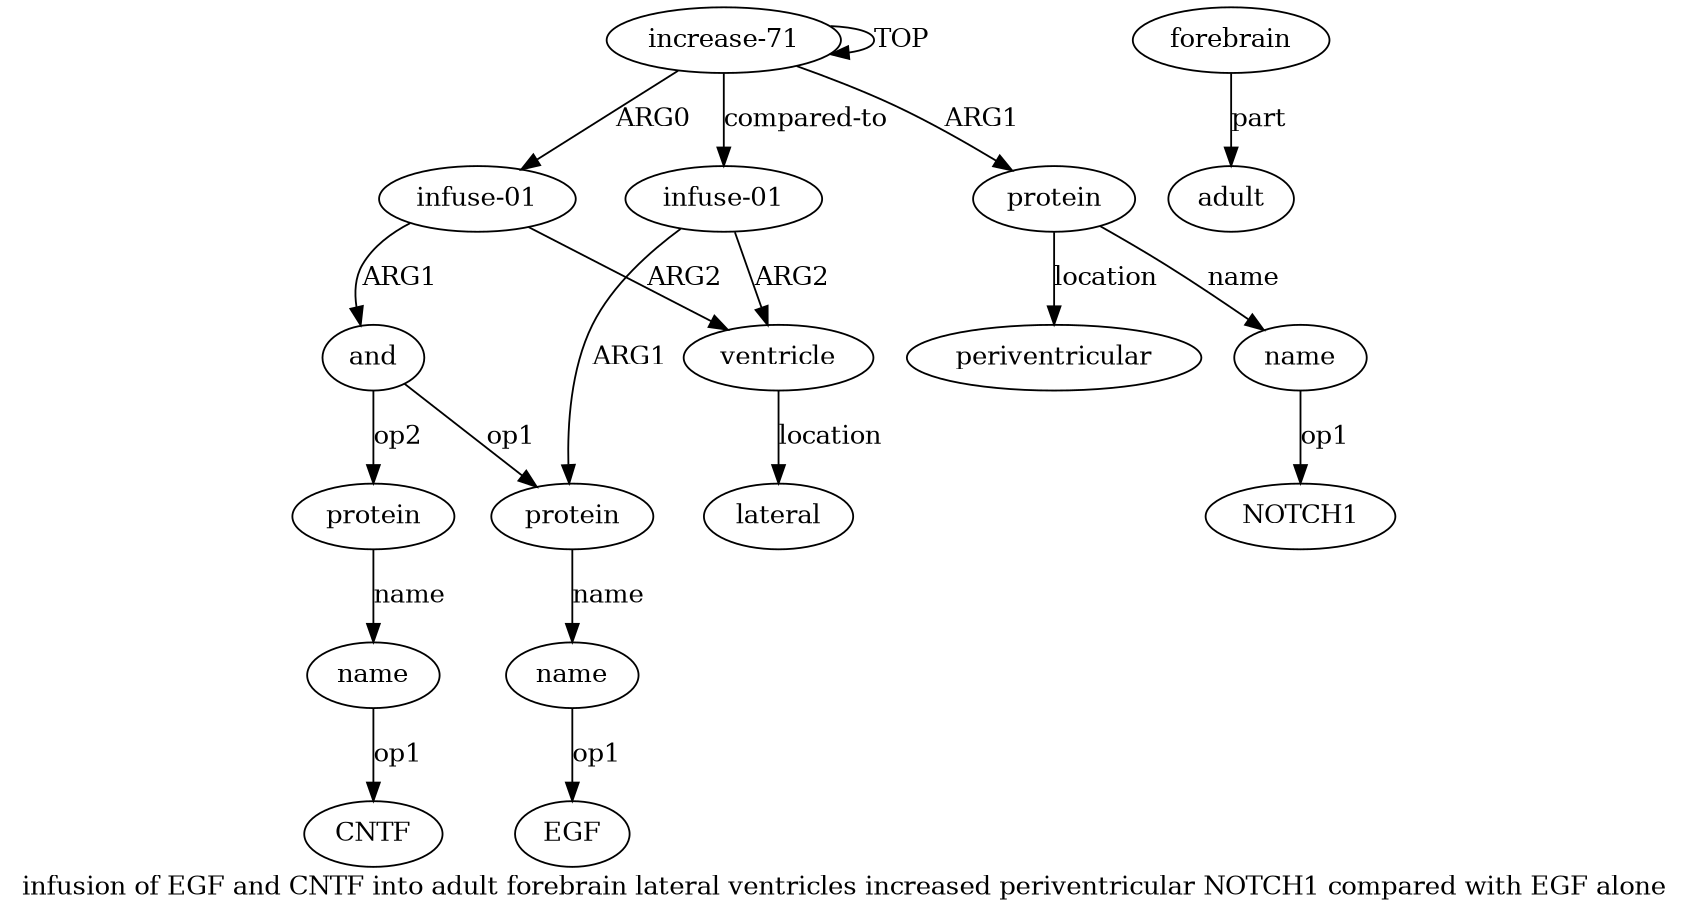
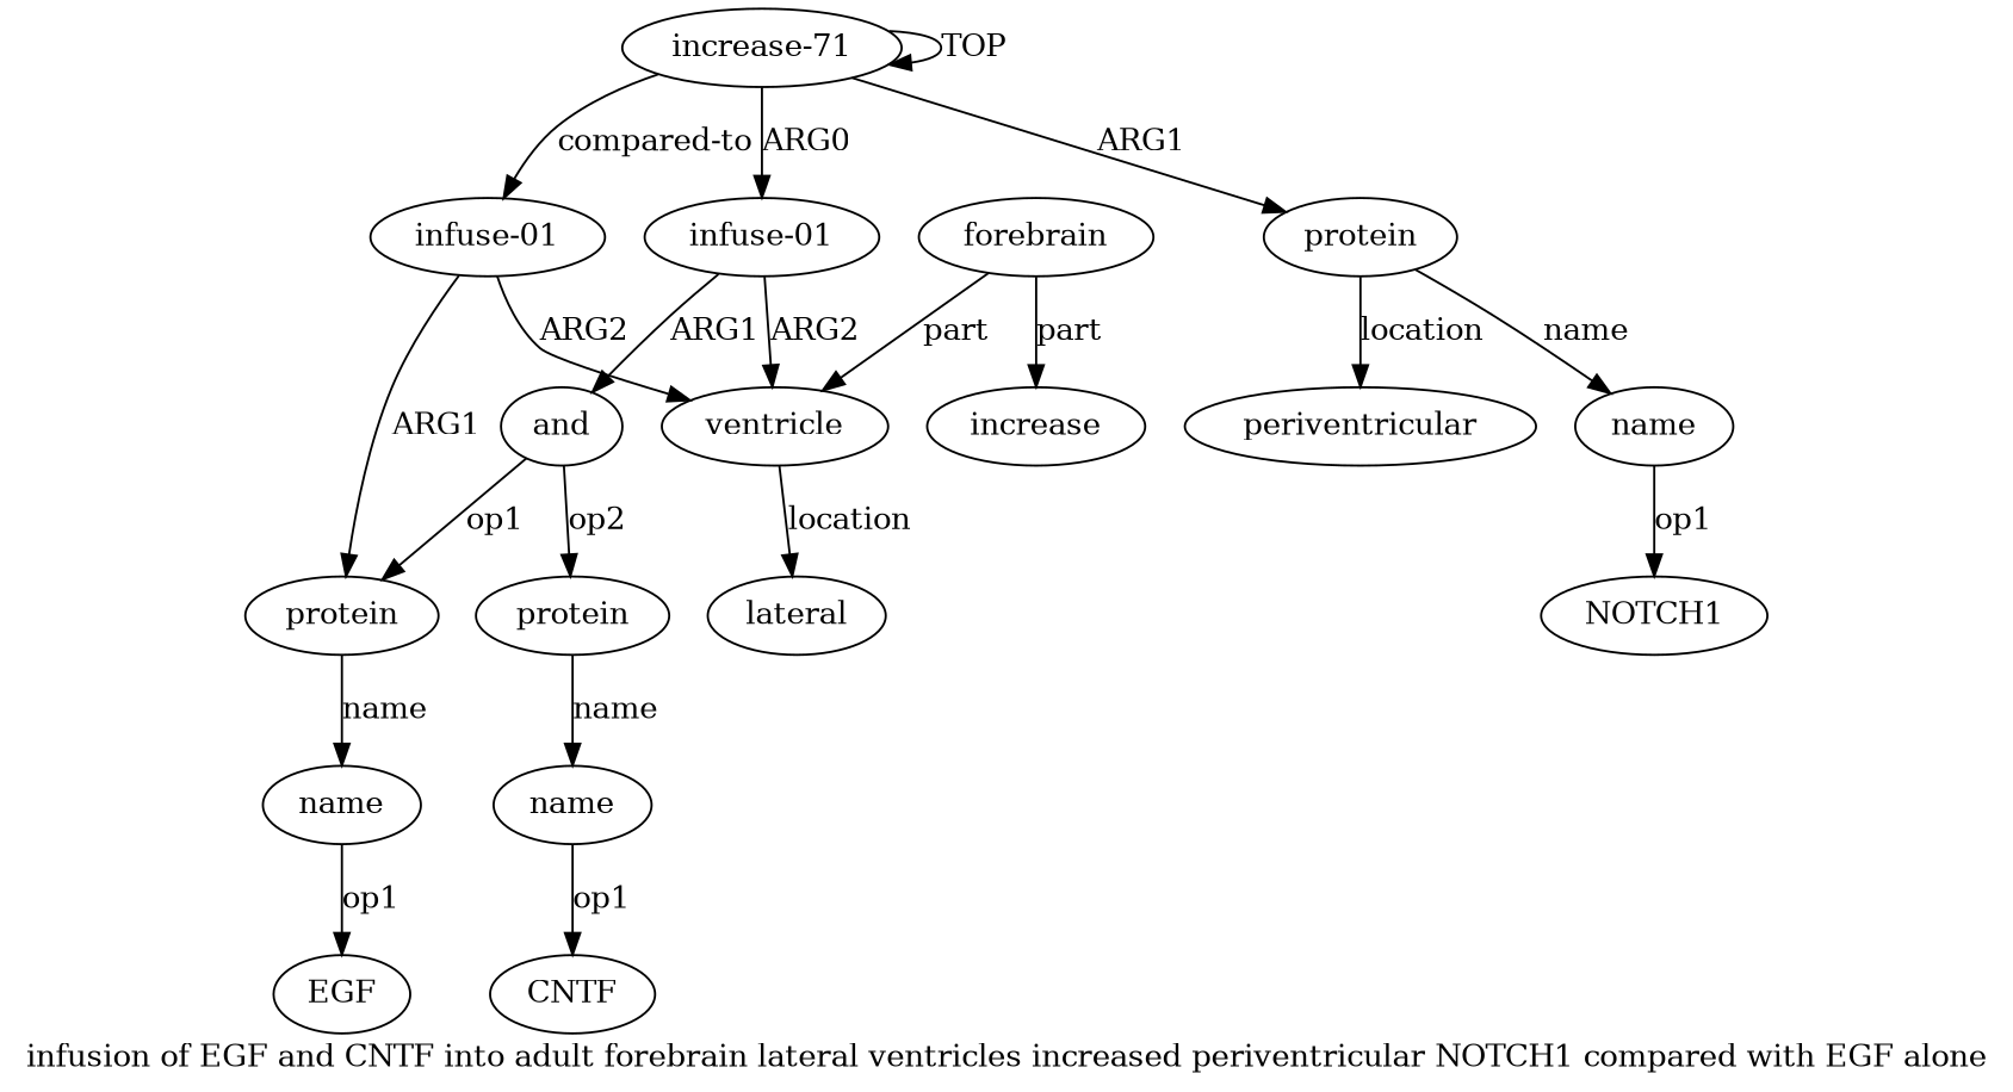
  digraph {
    label="infusion of EGF and CNTF into adult forebrain lateral ventricles increased periventricular NOTCH1 compared with EGF alone"
    node [color=black gold_ind=-1 gold_label=protein test_ind=-1 test_label=protein]
    edge [color=black gold_label=op1 test_label=op1]
    n1 [gold_ind=14 gold_label="infuse-01" label="infuse-01" test_ind=14 test_label="infuse-01"]
    n2 [gold_ind=3 label=protein test_ind=3]
    n3 [gold_ind=7 gold_label=ventricle label=ventricle test_ind=7 test_label=ventricle]
    n4 [gold_ind=4 gold_label=name label=name test_ind=4 test_label=name]
    n5 [gold_ind=8 gold_label=lateral label=lateral test_ind=8 test_label=lateral]
    n6 [gold_label=EGF label=EGF test_label=EGF]
    n7 [gold_ind=11 label=protein test_ind=11]
    n8 [gold_ind=13 gold_label=periventricular label=periventricular test_ind=13 test_label=periventricular]
    n9 [gold_ind=12 gold_label=name label=name test_ind=12 test_label=name]
    n10 [gold_label=NOTCH1 label=NOTCH1 test_label=NOTCH1]
-   n11 [gold_ind=10 gold_label=adult label=adult test_ind=10 test_label=adult]
+   n11 [gold_ind=10 gold_label=adult label=increase test_ind=10 test_label=adult]
    n12 [gold_label=CNTF label=CNTF test_label=CNTF]
    n13 [gold_ind=1 gold_label="infuse-01" label="infuse-01" test_ind=1 test_label="infuse-01"]
    n14 [gold_ind=2 gold_label=and label=and test_ind=2 test_label=and]
    n15 [gold_ind=5 label=protein test_ind=5]
    n16 [gold_ind=6 gold_label=name label=name test_ind=6 test_label=name]
    n17 [gold_ind=0 gold_label="increase-01" label="increase-71" test_ind=0 test_label="increase-01"]
    n18 [gold_ind=9 gold_label=forebrain label=forebrain test_ind=9 test_label=forebrain]
    n1 -> n2 [gold_label=ARG1 label=ARG1 test_label=ARG1]
    n1 -> n3 [gold_label=ARG2 label=ARG2 test_label=ARG2]
    n2 -> n4 [gold_label=name label=name test_label=name]
    n3 -> n5 [gold_label=location label=location test_label=location]
    n4 -> n6 [label=op1]
    n7 -> n8 [gold_label=location label=location test_label=location]
    n7 -> n9 [gold_label=name label=name test_label=name]
    n9 -> n10 [label=op1]
    n13 -> n3 [gold_label=ARG2 label=ARG2 test_label=ARG2]
    n13 -> n14 [gold_label=ARG1 label=ARG1 test_label=ARG1]
    n14 -> n2 [label=op1]
    n14 -> n15 [gold_label=op2 label=op2 test_label=op2]
    n15 -> n16 [gold_label=name label=name test_label=name]
    n16 -> n12 [label=op1]
    n17 -> n1 [gold_label="compared-to" label="compared-to" test_label="compared-to"]
    n17 -> n7 [gold_label=ARG1 label=ARG1 test_label=ARG1]
    n17 -> n13 [gold_label=ARG0 label=ARG0 test_label=ARG0]
    n17 -> n17 [gold_label=TOP label=TOP test_label=TOP]
+   n18 -> n3 [gold_label=part label=part test_label=part]
    n18 -> n11 [gold_label=mod label=part test_label=mod]
  }
